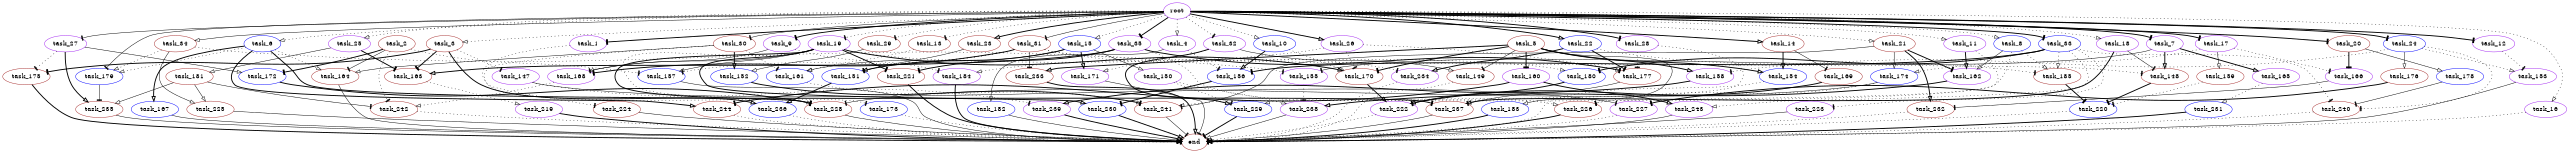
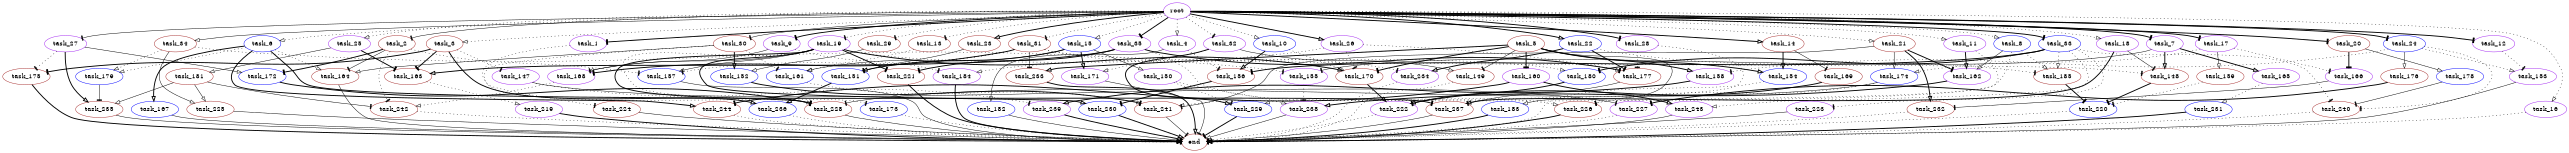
  digraph {
    node [color=brown]
    edge [arrowhead=onormal style=dotted]
    root [color=purple]
    task_1 [color=purple]
    task_2
    task_3
    task_4 [color=purple]
    task_6 [color=blue]
    task_7 [color=purple]
    task_8 [color=blue]
    task_9 [color=purple]
    task_10 [color=blue]
    task_11 [color=purple]
    task_12 [color=purple]
    task_13
    task_14
    task_15 [color=blue]
    task_16 [color=purple]
    task_17 [color=purple]
    task_18 [color=purple]
    task_19 [color=purple]
    task_20
    task_21
    task_22 [color=blue]
    task_23
    task_24 [color=blue]
    task_25 [color=purple]
    task_26 [color=purple]
    task_27 [color=purple]
    task_28 [color=purple]
    task_29
    task_30
    task_31
    task_32 [color=purple]
    task_33 [color=blue]
    task_34
    task_35 [color=purple]
    task_228
    task_157 [color=blue]
    task_164
    task_172 [color=blue]
    task_242
    task_147 [color=purple]
    task_163
    task_175
    task_236 [color=blue]
-   task_156 [color=blue]
+   task_156
    task_182 [color=blue]
    task_5
    task_149
    task_154 [color=blue]
    task_158 [color=purple]
    task_160 [color=purple]
    task_170
    task_183 [color=blue]
    task_233
    task_167 [color=blue]
    task_179 [color=blue]
    task_237
    task_244
    task_148
    task_155 [color=purple]
    task_165 [color=purple]
    task_162 [color=purple]
    task_185
    task_241
    task_168 [color=purple]
    task_184 [color=purple]
    task_226
    task_153 [color=purple]
    task_161 [color=blue]
    task_169
    task_150 [color=purple]
    task_151 [color=blue]
    task_171 [color=purple]
    end
    task_159
    task_166 [color=purple]
    task_174 [color=blue]
    task_173 [color=blue]
    task_180 [color=blue]
    task_221
    task_230 [color=blue]
    task_178 [color=blue]
    task_232
    task_177
    task_234 [color=purple]
    task_176
    task_240
    task_181
    task_235
    task_229 [color=blue]
    task_152 [color=blue]
    task_224
    task_223 [color=purple]
    task_243 [color=purple]
    task_225
    task_227 [color=purple]
    task_239 [color=purple]
    task_219 [color=purple]
    task_222 [color=purple]
    task_220 [color=blue]
    task_238 [color=purple]
    task_231 [color=blue]
    root -> task_1 [arrowhead=tee style=bold]
-   root -> task_179 [arrowhead=tee style=solid]
+   root -> task_2 [arrowhead=tee style=solid]
    root -> task_3
    root -> task_4
    root -> task_6
    root -> task_7 [arrowhead=tee style=bold]
    root -> task_8
    root -> task_9 [arrowhead=tee style=bold]
    root -> task_10
    root -> task_11
    root -> task_12 [arrowhead=tee style=bold]
    root -> task_13 [arrowhead=tee]
    root -> task_14 [style=bold]
    root -> task_15
    root -> task_16
    root -> task_17 [arrowhead=tee style=bold]
    root -> task_18
    root -> task_19 [arrowhead=tee]
    root -> task_20 [arrowhead=tee style=bold]
    root -> task_21
    root -> task_22 [style=bold]
    root -> task_23 [style=bold]
    root -> task_24 [arrowhead=tee style=bold]
    root -> task_25
    root -> task_26 [style=bold]
    root -> task_27 [arrowhead=tee style=solid]
    root -> task_28 [arrowhead=tee style=bold]
    root -> task_29 [arrowhead=tee]
    root -> task_30 [arrowhead=tee style=solid]
-   root -> task_31 [arrowhead=tee style=solid]
+   root -> task_31 [arrowhead=tee]
    root -> task_32 [arrowhead=tee]
    root -> task_33 [arrowhead=tee style=bold]
    root -> task_34 [style=solid]
    root -> task_35 [arrowhead=tee style=bold]
    task_1 -> task_228
    task_2 -> task_157 [arrowhead=tee]
    task_2 -> task_164 [arrowhead=tee style=solid]
    task_2 -> task_172 [arrowhead=tee style=bold]
    task_2 -> task_242 [arrowhead=tee]
    task_3 -> task_147 [arrowhead=tee]
    task_3 -> task_163 [arrowhead=tee style=bold]
    task_3 -> task_175 [arrowhead=tee style=bold]
    task_3 -> task_236 [style=bold]
    task_4 -> task_156 [arrowhead=tee]
    task_4 -> task_182 [style=solid]
    task_6 -> task_164
    task_6 -> task_167 [style=bold]
    task_6 -> task_179
    task_6 -> task_237 [arrowhead=tee style=bold]
    task_6 -> task_244 [style=bold]
    task_7 -> task_148 [style=bold]
    task_7 -> task_155 [arrowhead=tee style=solid]
    task_7 -> task_165 [style=bold]
    task_8 -> task_162 [style=solid]
    task_8 -> task_185
    task_8 -> task_241
    task_9 -> task_168 [arrowhead=tee style=solid]
    task_9 -> task_184 [arrowhead=tee]
    task_10 -> task_156 [style=bold]
    task_10 -> task_170
    task_11 -> task_162 [style=bold]
    task_11 -> task_226 [arrowhead=tee]
    task_12 -> task_153 [arrowhead=tee]
    task_13 -> task_161
    task_14 -> task_154 [style=bold]
    task_14 -> task_169 [arrowhead=tee style=solid]
    task_15 -> task_161 [style=solid]
    task_15 -> task_150 [style=solid]
    task_15 -> task_151 [style=bold]
    task_15 -> task_171 [style=bold]
    task_16 -> end [arrowhead=tee]
    task_17 -> task_159 [style=solid]
    task_17 -> task_166 [arrowhead=tee]
    task_17 -> task_174
    task_18 -> task_237 [style=bold]
    task_18 -> task_148 [arrowhead=tee style=solid]
    task_19 -> task_228 [arrowhead=tee style=bold]
    task_19 -> task_157 [style=solid]
    task_19 -> task_170 [style=bold]
    task_19 -> task_168 [style=solid]
    task_19 -> task_173 [arrowhead=tee]
    task_19 -> task_180
    task_19 -> task_221 [arrowhead=tee style=bold]
    task_19 -> task_230 [style=bold]
    task_20 -> task_166 [arrowhead=tee style=bold]
    task_20 -> task_178 [style=solid]
    task_21 -> task_162 [arrowhead=tee style=bold]
    task_21 -> task_241 [arrowhead=tee style=solid]
    task_21 -> task_174 [style=solid]
    task_21 -> task_232 [style=bold]
    task_22 -> task_185 [arrowhead=tee]
    task_22 -> task_177 [arrowhead=tee style=bold]
    task_22 -> task_234 [style=bold]
    task_23 -> task_151 [arrowhead=tee style=solid]
    task_24 -> task_158 [arrowhead=tee]
    task_24 -> task_153
    task_24 -> task_176 [style=solid]
    task_24 -> task_240 [arrowhead=tee]
    task_25 -> task_163 [arrowhead=tee style=bold]
    task_25 -> task_181 [style=solid]
    task_26 -> task_170 [arrowhead=tee]
    task_26 -> task_184
    task_26 -> task_177
    task_27 -> task_172 [style=solid]
    task_27 -> task_175 [arrowhead=tee]
    task_27 -> task_235 [style=bold]
    task_28 -> task_177 [arrowhead=tee]
    task_28 -> task_229
    task_29 -> task_152 [style=solid]
    task_30 -> task_164 [style=solid]
    task_30 -> task_161 [arrowhead=tee]
    task_30 -> task_152 [style=bold]
    task_30 -> task_224 [arrowhead=tee]
    task_31 -> task_157 [arrowhead=tee]
    task_31 -> task_233 [arrowhead=tee style=solid]
    task_31 -> task_148 [arrowhead=tee]
    task_31 -> task_168 [arrowhead=tee style=bold]
    task_31 -> task_151 [arrowhead=tee]
    task_31 -> task_234 [arrowhead=tee]
    task_32 -> task_149 [style=solid]
    task_32 -> task_171
    task_32 -> task_229 [style=bold]
    task_33 -> task_156 [arrowhead=tee style=bold]
    task_33 -> task_185
    task_33 -> task_180 [arrowhead=tee style=bold]
    task_33 -> task_240 [arrowhead=tee]
    task_33 -> task_223 [arrowhead=tee]
    task_33 -> task_243
    task_34 -> task_179
    task_34 -> task_155 [arrowhead=tee]
    task_34 -> task_225 [style=solid]
    task_35 -> task_163 [style=bold]
    task_35 -> task_226
    task_35 -> task_221 [arrowhead=tee style=bold]
    task_35 -> task_177 [arrowhead=tee style=bold]
    task_228 -> end [style=solid]
    task_157 -> end [arrowhead=tee style=solid]
    task_164 -> end [style=solid]
    task_172 -> task_228 [arrowhead=tee style=bold]
    task_242 -> end
    task_147 -> task_227 [arrowhead=tee style=solid]
    task_147 -> task_239 [arrowhead=tee]
    task_163 -> task_219
    task_175 -> end [style=bold]
    task_236 -> end
    task_156 -> task_230 [arrowhead=tee style=bold]
    task_182 -> end [arrowhead=tee style=solid]
    task_5 -> task_149 [arrowhead=tee style=solid]
    task_5 -> task_154 [style=bold]
    task_5 -> task_158 [style=bold]
    task_5 -> task_160 [arrowhead=tee style=bold]
    task_5 -> task_170 [arrowhead=tee style=bold]
    task_5 -> task_183 [style=solid]
    task_5 -> task_233 [style=bold]
    task_149 -> end [arrowhead=tee]
    task_154 -> end
    task_158 -> task_239 [style=bold]
    task_160 -> task_244 [arrowhead=tee style=bold]
    task_160 -> task_243 [style=bold]
    task_170 -> task_222 [style=bold]
    task_183 -> end [style=bold]
    task_233 -> end [style=bold]
    task_167 -> end [style=solid]
    task_179 -> task_235 [arrowhead=tee style=solid]
    task_237 -> end [arrowhead=tee style=solid]
    task_244 -> end [arrowhead=tee]
    task_148 -> task_220 [arrowhead=tee style=bold]
    task_155 -> task_238 [arrowhead=tee]
    task_165 -> task_231
    task_162 -> task_238 [style=bold]
    task_185 -> task_220 [arrowhead=tee style=bold]
    task_241 -> end [arrowhead=tee style=solid]
    task_168 -> task_242
    task_184 -> end [style=bold]
    task_226 -> end [style=bold]
    task_153 -> end [arrowhead=tee style=solid]
    task_161 -> task_241
    task_169 -> task_222 [style=bold]
    task_150 -> task_229 [arrowhead=tee]
    task_150 -> task_238
    task_151 -> task_236 [style=bold]
    task_171 -> end [arrowhead=tee style=solid]
    task_159 -> task_220 [arrowhead=tee]
    task_166 -> task_232 [arrowhead=tee style=solid]
    task_174 -> task_228 [arrowhead=tee style=solid]
    task_174 -> task_226 [arrowhead=tee]
    task_173 -> end
    task_180 -> task_222 [arrowhead=tee style=bold]
    task_221 -> end [arrowhead=tee style=bold]
    task_230 -> end [style=bold]
    task_178 -> task_240 [arrowhead=tee style=solid]
    task_232 -> end
    task_177 -> task_237 [arrowhead=tee style=solid]
    task_234 -> end
    task_176 -> task_227 [arrowhead=tee style=bold]
    task_240 -> end
    task_181 -> task_242 [arrowhead=tee style=solid]
    task_181 -> task_235 [style=solid]
    task_181 -> task_225 [style=solid]
    task_235 -> end [style=solid]
    task_229 -> end [arrowhead=tee style=bold]
    task_152 -> task_241 [arrowhead=tee style=bold]
    task_224 -> end [arrowhead=tee style=solid]
    task_223 -> end [arrowhead=tee style=solid]
    task_243 -> end [style=solid]
    task_225 -> end [style=solid]
    task_227 -> end [arrowhead=tee]
    task_239 -> end [style=bold]
    task_219 -> end [arrowhead=tee style=bold]
    task_222 -> end
    task_220 -> end [arrowhead=tee]
    task_238 -> end [style=solid]
    task_231 -> end [style=bold]
  }
